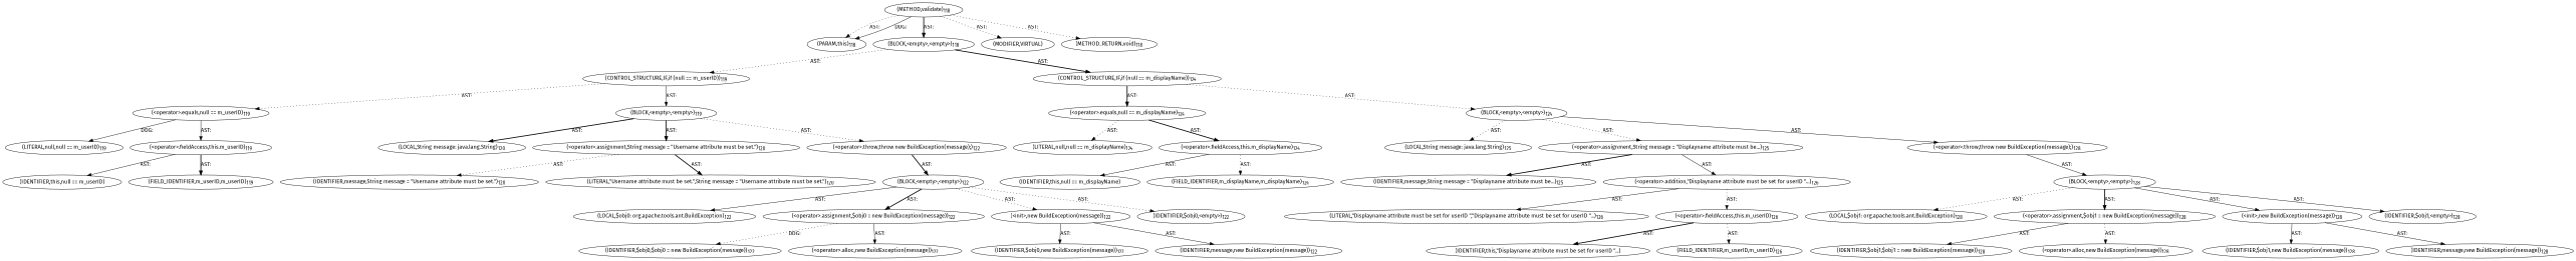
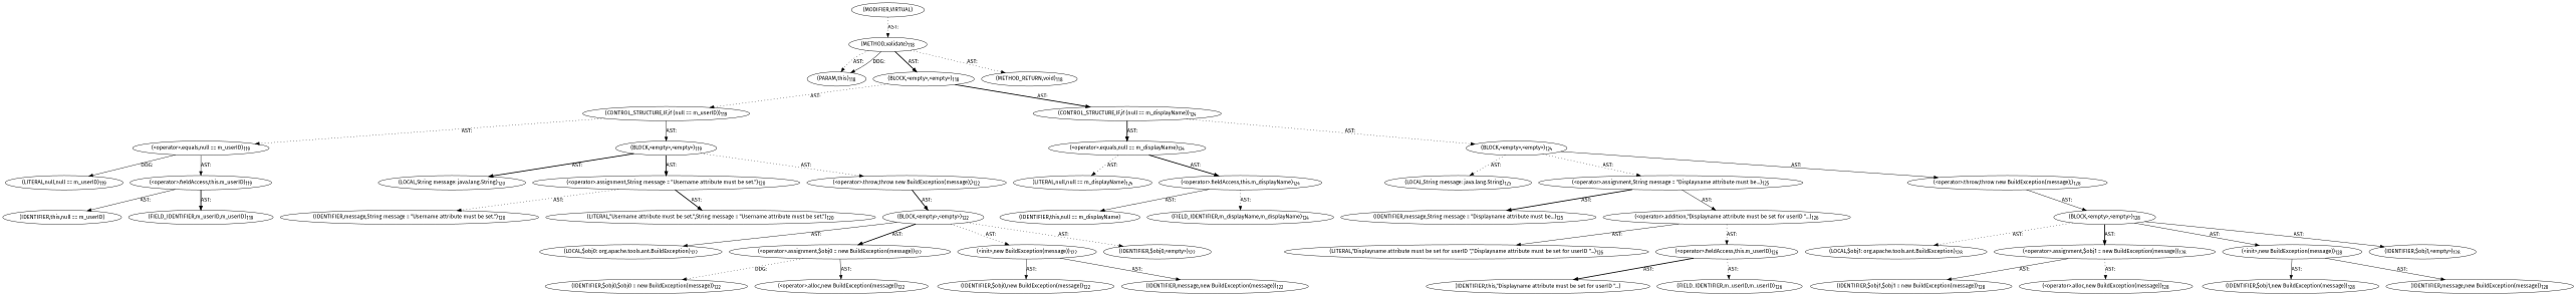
  digraph {
    fontname="Fira Sans"
    node [fontname="Fira Sans"]
    edge [fontname="Fira Sans" style=dotted]
    n1 [label=<(METHOD,validate)<SUB>118</SUB>>]
    n2 [label=<(PARAM,this)<SUB>118</SUB>>]
    n3 [label=<(BLOCK,&lt;empty&gt;,&lt;empty&gt;)<SUB>118</SUB>>]
    n4 [label=<(MODIFIER,VIRTUAL)>]
    n5 [label=<(METHOD_RETURN,void)<SUB>118</SUB>>]
    n6 [label=<(CONTROL_STRUCTURE,IF,if (null == m_userID))<SUB>119</SUB>>]
    n7 [label=<(CONTROL_STRUCTURE,IF,if (null == m_displayName))<SUB>124</SUB>>]
    n8 [label=<(&lt;operator&gt;.equals,null == m_userID)<SUB>119</SUB>>]
    n9 [label=<(BLOCK,&lt;empty&gt;,&lt;empty&gt;)<SUB>119</SUB>>]
    n10 [label=<(&lt;operator&gt;.equals,null == m_displayName)<SUB>124</SUB>>]
    n11 [label=<(BLOCK,&lt;empty&gt;,&lt;empty&gt;)<SUB>124</SUB>>]
    n12 [label=<(LITERAL,null,null == m_userID)<SUB>119</SUB>>]
    n13 [label=<(&lt;operator&gt;.fieldAccess,this.m_userID)<SUB>119</SUB>>]
    n14 [label=<(LOCAL,String message: java.lang.String)<SUB>120</SUB>>]
    n15 [label=<(&lt;operator&gt;.assignment,String message = &quot;Username attribute must be set.&quot;)<SUB>120</SUB>>]
    n16 [label=<(&lt;operator&gt;.throw,throw new BuildException(message);)<SUB>122</SUB>>]
    n17 [label=<(IDENTIFIER,this,null == m_userID)>]
    n18 [label=<(FIELD_IDENTIFIER,m_userID,m_userID)<SUB>119</SUB>>]
    n19 [label=<(IDENTIFIER,message,String message = &quot;Username attribute must be set.&quot;)<SUB>120</SUB>>]
    n20 [label=<(LITERAL,&quot;Username attribute must be set.&quot;,String message = &quot;Username attribute must be set.&quot;)<SUB>120</SUB>>]
    n21 [label=<(BLOCK,&lt;empty&gt;,&lt;empty&gt;)<SUB>122</SUB>>]
    n22 [label=<(LOCAL,$obj0: org.apache.tools.ant.BuildException)<SUB>122</SUB>>]
    n23 [label=<(&lt;operator&gt;.assignment,$obj0 = new BuildException(message))<SUB>122</SUB>>]
    n24 [label=<(&lt;init&gt;,new BuildException(message))<SUB>122</SUB>>]
    n25 [label=<(IDENTIFIER,$obj0,&lt;empty&gt;)<SUB>122</SUB>>]
    n26 [label=<(IDENTIFIER,$obj0,$obj0 = new BuildException(message))<SUB>122</SUB>>]
    n27 [label=<(&lt;operator&gt;.alloc,new BuildException(message))<SUB>122</SUB>>]
    n28 [label=<(IDENTIFIER,$obj0,new BuildException(message))<SUB>122</SUB>>]
    n29 [label=<(IDENTIFIER,message,new BuildException(message))<SUB>122</SUB>>]
    n30 [label=<(LITERAL,null,null == m_displayName)<SUB>124</SUB>>]
    n31 [label=<(&lt;operator&gt;.fieldAccess,this.m_displayName)<SUB>124</SUB>>]
    n32 [label=<(LOCAL,String message: java.lang.String)<SUB>125</SUB>>]
    n33 [label=<(&lt;operator&gt;.assignment,String message = &quot;Displayname attribute must be...)<SUB>125</SUB>>]
    n34 [label=<(&lt;operator&gt;.throw,throw new BuildException(message);)<SUB>128</SUB>>]
    n35 [label=<(IDENTIFIER,this,null == m_displayName)>]
    n36 [label=<(FIELD_IDENTIFIER,m_displayName,m_displayName)<SUB>124</SUB>>]
    n37 [label=<(IDENTIFIER,message,String message = &quot;Displayname attribute must be...)<SUB>125</SUB>>]
    n38 [label=<(&lt;operator&gt;.addition,&quot;Displayname attribute must be set for userID &quot;...)<SUB>126</SUB>>]
    n39 [label=<(BLOCK,&lt;empty&gt;,&lt;empty&gt;)<SUB>128</SUB>>]
    n40 [label=<(LITERAL,&quot;Displayname attribute must be set for userID &quot;,&quot;Displayname attribute must be set for userID &quot;...)<SUB>126</SUB>>]
    n41 [label=<(&lt;operator&gt;.fieldAccess,this.m_userID)<SUB>126</SUB>>]
    n42 [label=<(IDENTIFIER,this,&quot;Displayname attribute must be set for userID &quot;...)>]
    n43 [label=<(FIELD_IDENTIFIER,m_userID,m_userID)<SUB>126</SUB>>]
    n44 [label=<(LOCAL,$obj1: org.apache.tools.ant.BuildException)<SUB>128</SUB>>]
    n45 [label=<(&lt;operator&gt;.assignment,$obj1 = new BuildException(message))<SUB>128</SUB>>]
    n46 [label=<(&lt;init&gt;,new BuildException(message))<SUB>128</SUB>>]
    n47 [label=<(IDENTIFIER,$obj1,&lt;empty&gt;)<SUB>128</SUB>>]
    n48 [label=<(IDENTIFIER,$obj1,$obj1 = new BuildException(message))<SUB>128</SUB>>]
    n49 [label=<(&lt;operator&gt;.alloc,new BuildException(message))<SUB>128</SUB>>]
    n50 [label=<(IDENTIFIER,$obj1,new BuildException(message))<SUB>128</SUB>>]
    n51 [label=<(IDENTIFIER,message,new BuildException(message))<SUB>128</SUB>>]
    n1 -> n2 [label="AST: "]
    n1 -> n2 [label="DDG: " style=solid]
    n1 -> n3 [label="AST: " style=bold]
-   n1 -> n4 [label="AST: "]
+   n4 -> n1 [label="AST: "]
    n1 -> n5 [label="AST: "]
    n3 -> n6 [label="AST: "]
    n3 -> n7 [label="AST: " style=bold]
    n6 -> n8 [label="AST: "]
    n6 -> n9 [label="AST: " style=solid]
    n7 -> n10 [label="AST: " style=bold]
    n7 -> n11 [label="AST: "]
    n8 -> n12 [label="DDG: " style=solid]
    n8 -> n13 [label="AST: " style=solid]
    n9 -> n14 [label="AST: " style=bold]
    n9 -> n15 [label="AST: " style=bold]
    n9 -> n16 [label="AST: "]
    n10 -> n30 [label="AST: "]
    n10 -> n31 [label="AST: " style=bold]
    n11 -> n32 [label="AST: "]
    n11 -> n33 [label="AST: "]
    n11 -> n34 [label="AST: " style=solid]
    n13 -> n17 [label="AST: " style=solid]
    n13 -> n18 [label="AST: " style=bold]
    n15 -> n19 [label="AST: "]
    n15 -> n20 [label="AST: " style=bold]
    n16 -> n21 [label="AST: " style=bold]
    n21 -> n22 [label="AST: " style=solid]
    n21 -> n23 [label="AST: " style=bold]
    n21 -> n24 [label="AST: "]
    n21 -> n25 [label="AST: "]
    n23 -> n26 [label="DDG: "]
    n23 -> n27 [label="AST: " style=solid]
    n24 -> n28 [label="AST: " style=solid]
    n24 -> n29 [label="AST: " style=solid]
    n31 -> n35 [label="AST: " style=solid]
    n31 -> n36 [label="AST: "]
    n33 -> n37 [label="AST: " style=bold]
    n33 -> n38 [label="AST: " style=solid]
    n34 -> n39 [label="AST: " style=solid]
    n38 -> n40 [label="AST: " style=solid]
    n38 -> n41 [label="AST: "]
    n39 -> n44 [label="AST: "]
    n39 -> n45 [label="AST: " style=bold]
    n39 -> n46 [label="AST: " style=solid]
    n39 -> n47 [label="AST: " style=solid]
    n41 -> n42 [label="AST: " style=bold]
    n41 -> n43 [label="AST: "]
    n45 -> n48 [label="AST: " style=solid]
    n45 -> n49 [label="AST: "]
    n46 -> n50 [label="AST: " style=solid]
    n46 -> n51 [label="AST: " style=solid]
  }
